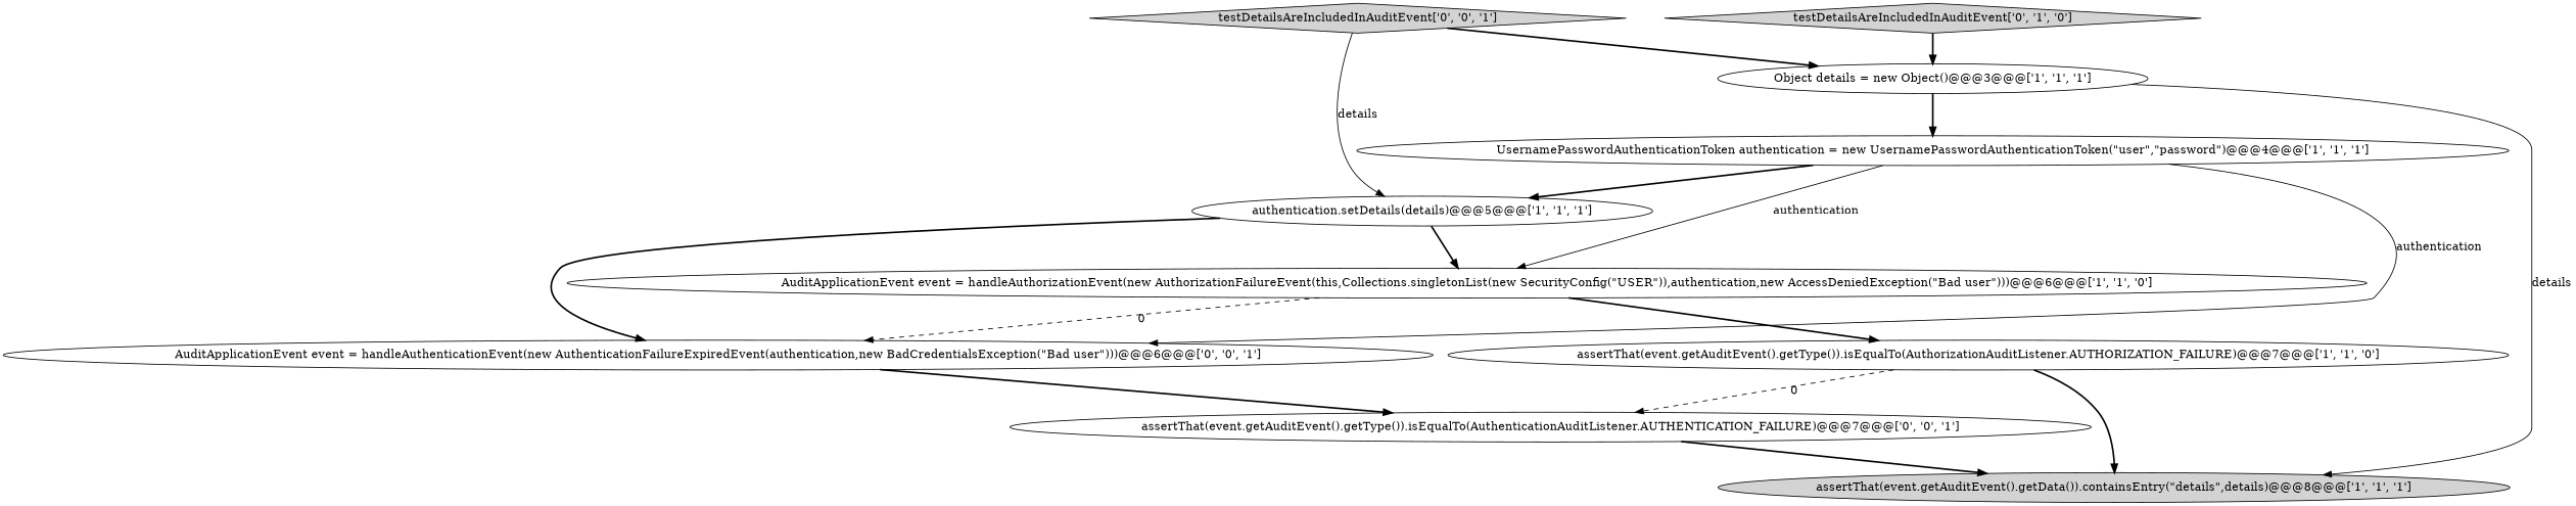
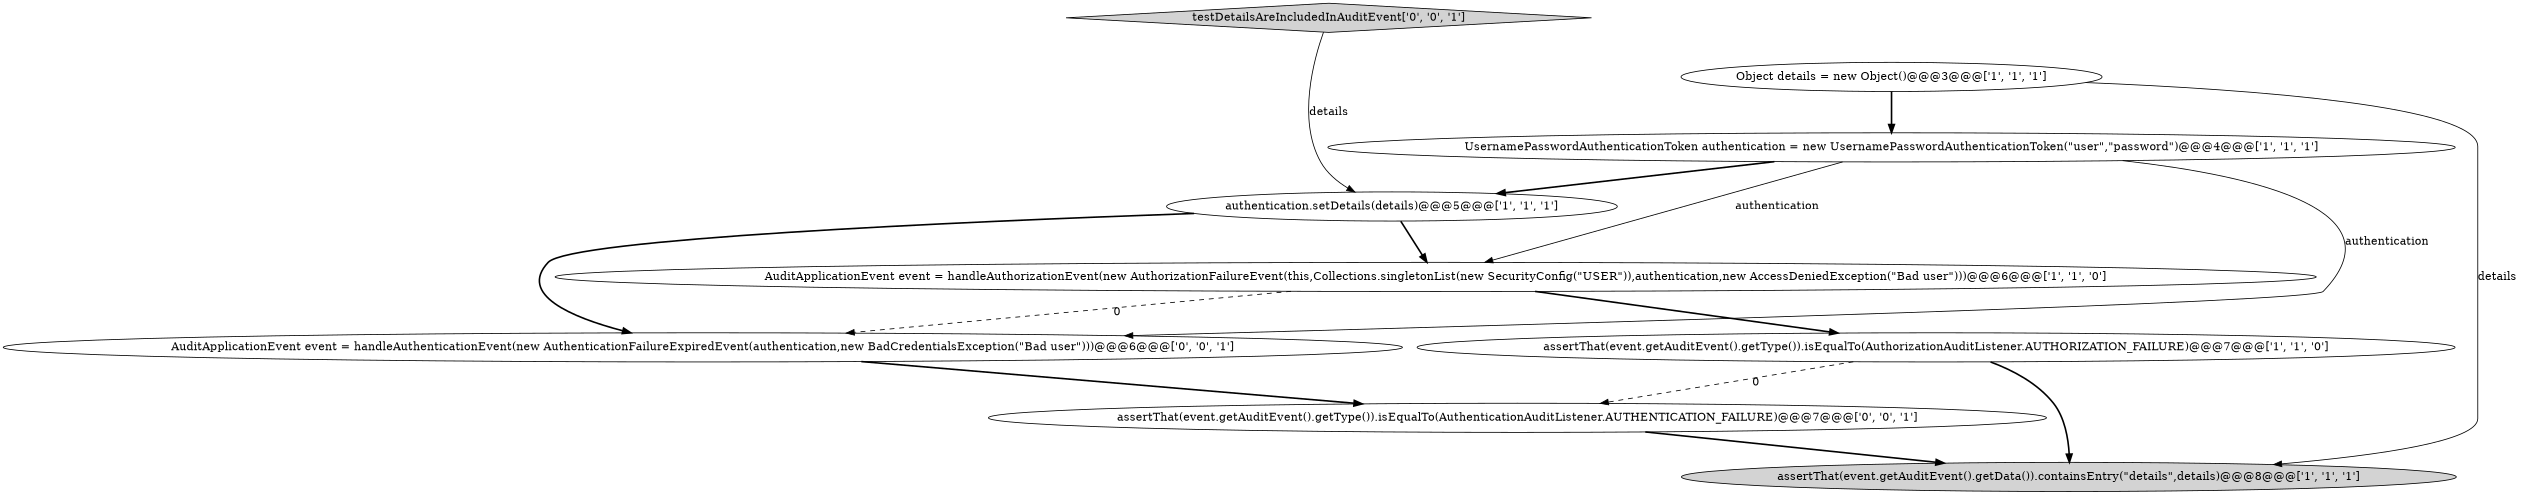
  digraph {
    node [fillcolor=white shape=ellipse style=filled]
    edge [style=bold]
    n1 [label="Object details = new Object()@@@3@@@['1', '1', '1']"]
    n2 [fillcolor=lightgray label="assertThat(event.getAuditEvent().getData()).containsEntry(\"details\",details)@@@8@@@['1', '1', '1']"]
    n3 [label="UsernamePasswordAuthenticationToken authentication = new UsernamePasswordAuthenticationToken(\"user\",\"password\")@@@4@@@['1', '1', '1']"]
    n4 [label="authentication.setDetails(details)@@@5@@@['1', '1', '1']"]
    n5 [label="AuditApplicationEvent event = handleAuthorizationEvent(new AuthorizationFailureEvent(this,Collections.singletonList(new SecurityConfig(\"USER\")),authentication,new AccessDeniedException(\"Bad user\")))@@@6@@@['1', '1', '0']"]
    n6 [label="AuditApplicationEvent event = handleAuthenticationEvent(new AuthenticationFailureExpiredEvent(authentication,new BadCredentialsException(\"Bad user\")))@@@6@@@['0', '0', '1']"]
    n7 [fillcolor=lightgray label="testDetailsAreIncludedInAuditEvent['0', '0', '1']" shape=diamond]
    n8 [label="assertThat(event.getAuditEvent().getType()).isEqualTo(AuthorizationAuditListener.AUTHORIZATION_FAILURE)@@@7@@@['1', '1', '0']"]
    n9 [label="assertThat(event.getAuditEvent().getType()).isEqualTo(AuthenticationAuditListener.AUTHENTICATION_FAILURE)@@@7@@@['0', '0', '1']"]
-   n10 [fillcolor=lightgray label="testDetailsAreIncludedInAuditEvent['0', '1', '0']" shape=diamond]
    n1 -> n2 [label=details style=solid]
    n1 -> n3
    n3 -> n4
    n3 -> n5 [label=authentication style=solid]
    n3 -> n6 [label=authentication style=solid]
    n4 -> n5
    n4 -> n6
    n5 -> n6 [label=0 style=dashed]
    n5 -> n8
    n6 -> n9
-   n7 -> n1
    n7 -> n4 [label=details style=solid]
    n8 -> n2
    n8 -> n9 [label=0 style=dashed]
    n9 -> n2
-   n10 -> n1
  }
